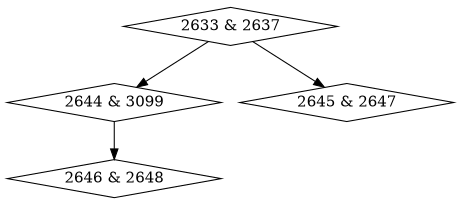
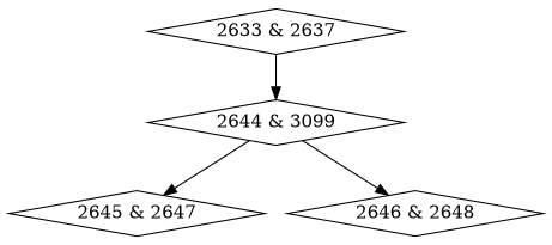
  digraph {
    node [shape=diamond]
    n1 [label="2633 & 2637"]
    n2 [label="2644 & 3099"]
    n3 [label="2645 & 2647"]
    n4 [label="2646 & 2648"]
    n1 -> n2
-   n1 -> n3
+   n2 -> n3
    n2 -> n4
  }
